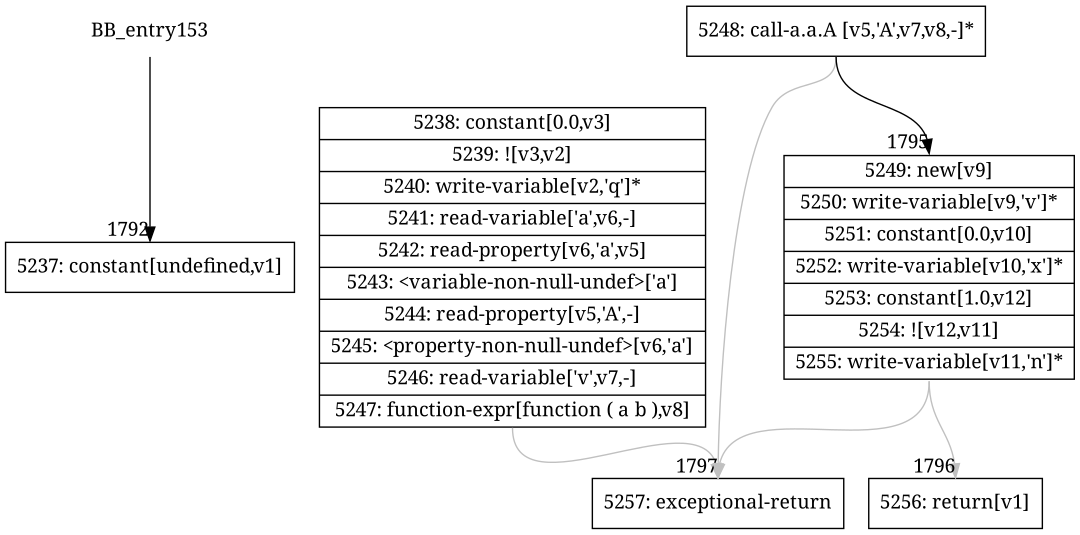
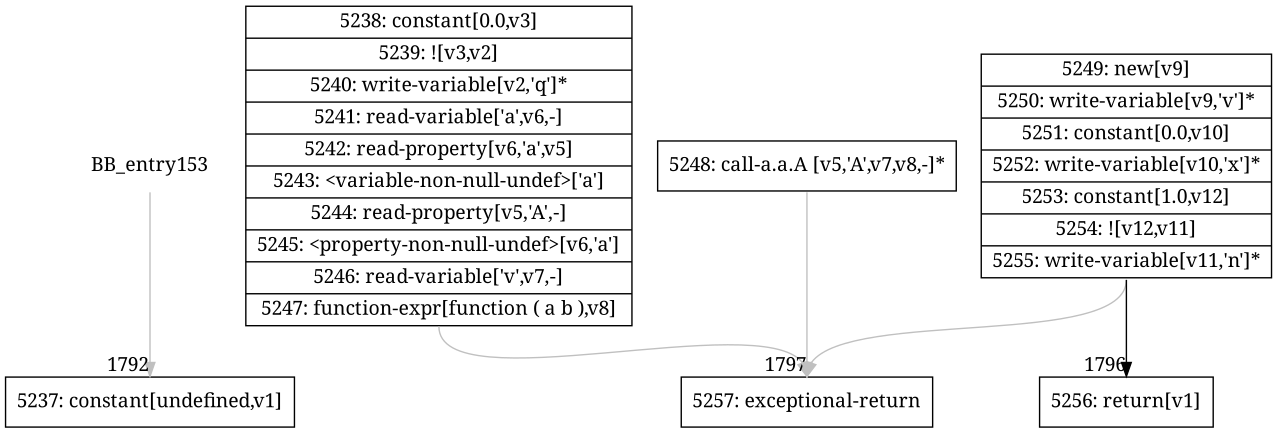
  digraph {
    fontname="Noto Serif"
    rankdir=TD
    node [fontname="Noto Serif" shape=record]
    edge [fontname="Noto Serif" headport=n tailport=s]
    n1 [label=BB_entry153 shape=none]
    n2 [label="{5237: constant[undefined,v1]}"]
    n3 [label="{5238: constant[0.0,v3]|5239: ![v3,v2]|5240: write-variable[v2,'q']*|5241: read-variable['a',v6,-]|5242: read-property[v6,'a',v5]|5243: \<variable-non-null-undef\>['a']|5244: read-property[v5,'A',-]|5245: \<property-non-null-undef\>[v6,'a']|5246: read-variable['v',v7,-]|5247: function-expr[function ( a b ),v8]}"]
    n4 [label="{5257: exceptional-return}"]
    n5 [label="{5248: call-a.a.A [v5,'A',v7,v8,-]*}"]
    n6 [label="{5249: new[v9]|5250: write-variable[v9,'v']*|5251: constant[0.0,v10]|5252: write-variable[v10,'x']*|5253: constant[1.0,v12]|5254: ![v12,v11]|5255: write-variable[v11,'n']*}"]
    n7 [label="{5256: return[v1]}"]
-   n1 -> n2 [headlabel="    1792"]
+   n1 -> n2 [headlabel="    1792" color=gray]
    n3 -> n4 [color=gray headlabel="      1797"]
    n5 -> n4 [color=gray]
-   n5 -> n6 [headlabel="      1795"]
    n6 -> n4 [color=gray]
-   n6 -> n7 [headlabel="      1796" color=gray]
+   n6 -> n7 [headlabel="      1796"]
  }
